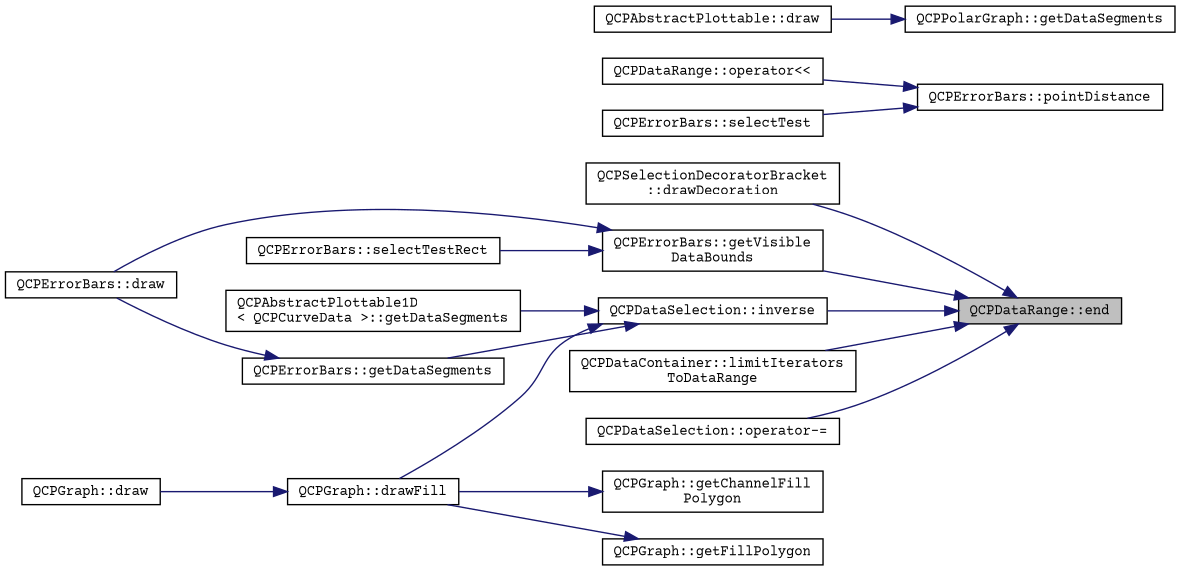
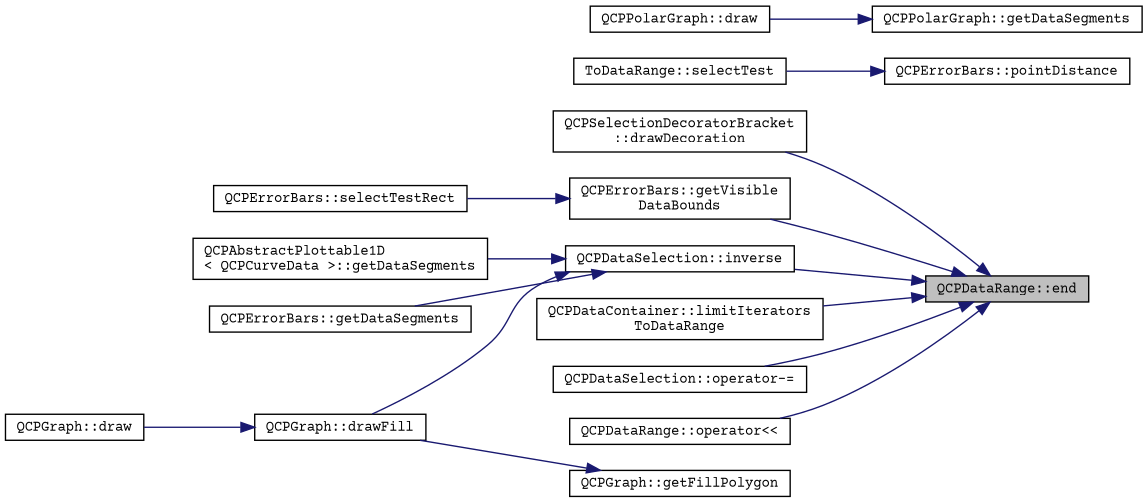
  digraph {
    fontname="Courier Prime"
    rankdir=RL
    node [color=black fillcolor=white fontname="Courier Prime" fontsize=10 shape=record style=filled]
    edge [color=midnightblue dir=back fontname="Courier Prime" fontsize=10 labelfontname=Helvetica labelfontsize=10 style=solid]
    n1 [fillcolor=grey75 fontcolor=black height=0.2 label="QCPDataRange::end" width=0.4]
    n2 [height=0.2 label="QCPSelectionDecoratorBracket\l::drawDecoration" width=0.4]
    n3 [height=0.2 label="QCPErrorBars::getVisible\lDataBounds" width=0.4]
    n4 [height=0.2 label="QCPDataSelection::inverse" width=0.4]
    n5 [height=0.2 label="QCPDataContainer::limitIterators\lToDataRange" width=0.4]
    n6 [height=0.2 label="QCPDataSelection::operator-=" width=0.4]
    n7 [height=0.2 label="QCPDataRange::operator\<\<" width=0.4]
-   n8 [height=0.2 label="QCPGraph::getChannelFill\lPolygon" width=0.4]
    n9 [height=0.2 label="QCPGraph::drawFill" width=0.4]
    n10 [height=0.2 label="QCPGraph::getFillPolygon" width=0.4]
-   n11 [height=0.2 label="QCPErrorBars::draw" width=0.4]
    n12 [height=0.2 label="QCPErrorBars::selectTestRect" width=0.4]
    n13 [height=0.2 label="QCPAbstractPlottable1D\l\< QCPCurveData \>::getDataSegments" width=0.4]
    n14 [height=0.2 label="QCPErrorBars::getDataSegments" width=0.4]
    n15 [height=0.2 label="QCPGraph::draw" width=0.4]
    n16 [height=0.2 label="QCPErrorBars::pointDistance" width=0.4]
-   n17 [height=0.2 label="QCPErrorBars::selectTest" width=0.4]
+   n17 [height=0.2 label="ToDataRange::selectTest" width=0.4]
    n18 [height=0.2 label="QCPPolarGraph::getDataSegments" width=0.4]
-   n19 [height=0.2 label="QCPAbstractPlottable::draw" width=0.4]
+   n19 [height=0.2 label="QCPPolarGraph::draw" width=0.4]
    n1 -> n2
    n1 -> n3
    n1 -> n4
    n1 -> n5
    n1 -> n6
-   n16 -> n7
-   n3 -> n11
+   n1 -> n7
    n3 -> n12
    n4 -> n9
    n4 -> n13
    n4 -> n14
-   n8 -> n9
    n9 -> n15
    n10 -> n9
-   n14 -> n11
    n16 -> n17
    n18 -> n19
  }
